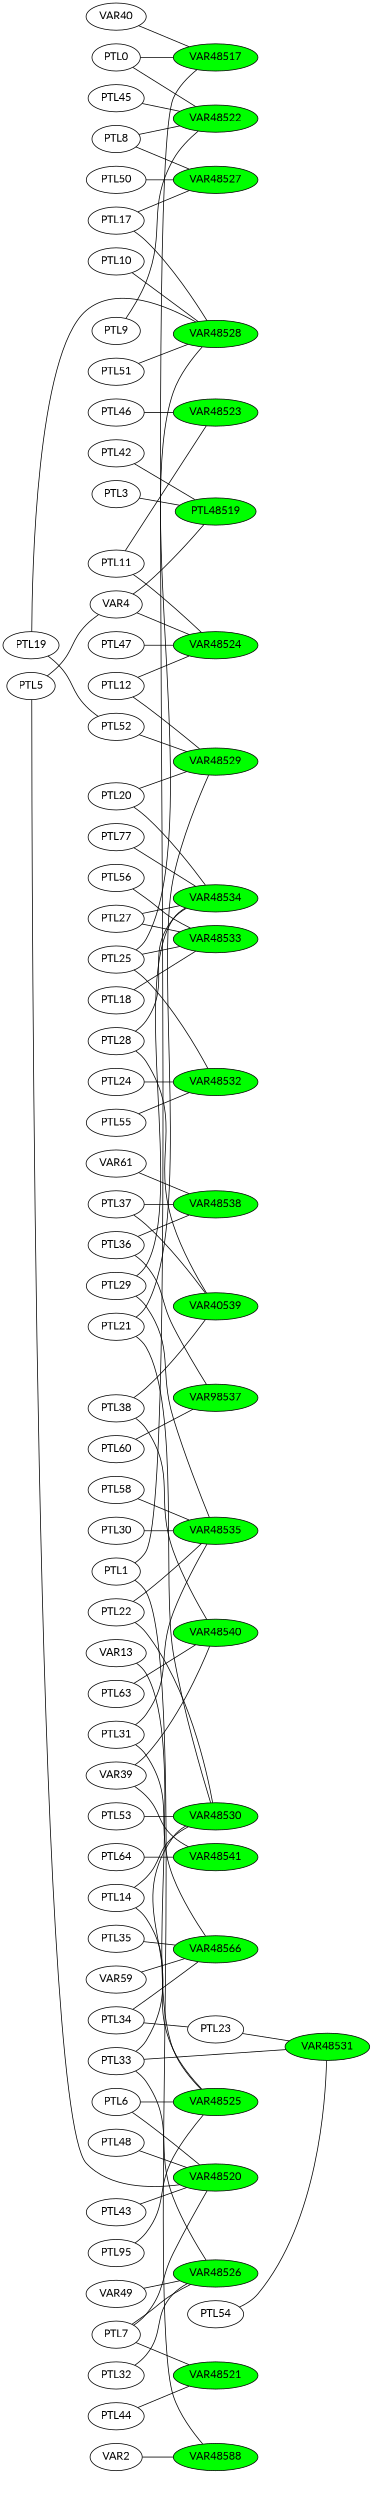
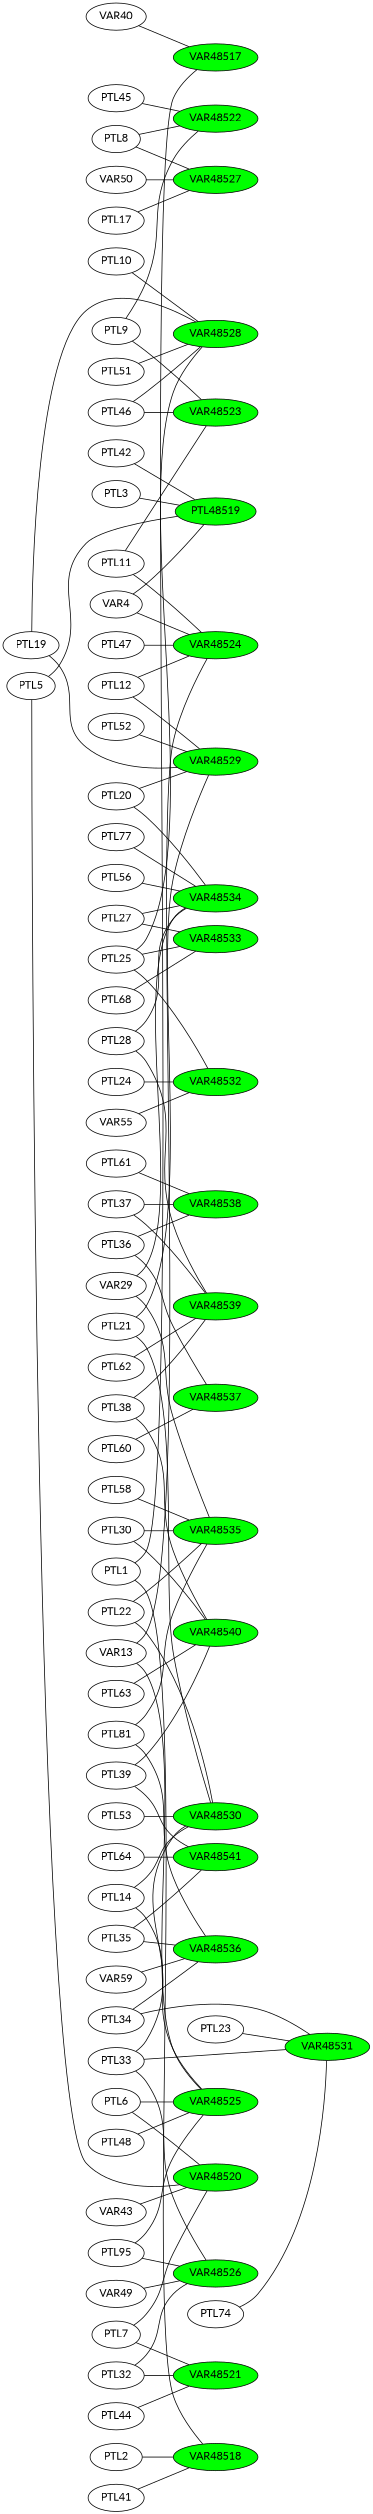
  graph {
    fontname=Lato
    rankdir=LR
    node [fontname=Lato]
    edge [fontname=Lato]
    VAR48517 [fillcolor=green style=filled]
-   PTL0
    VAR48522 [fillcolor=green style=filled]
    PTL1
-   VAR48518 [fillcolor=green style=filled label=VAR48588]
-   PTL2 [label=VAR2]
+   VAR48518 [fillcolor=green style=filled]
+   PTL2
    VAR48523 [fillcolor=green style=filled]
    n8 [fillcolor=green label=PTL48519 style=filled]
    PTL3
    n10 [label=VAR4]
    VAR48524 [fillcolor=green style=filled]
    PTL5
    VAR48520 [fillcolor=green style=filled]
    PTL6
    VAR48525 [fillcolor=green style=filled]
    PTL7
    VAR48521 [fillcolor=green style=filled]
    PTL8
    VAR48527 [fillcolor=green style=filled]
    PTL9
    VAR48528 [fillcolor=green style=filled]
    PTL10
    PTL11
    PTL12
    VAR48529 [fillcolor=green style=filled]
    n26 [label=VAR13]
    PTL14
    VAR48530 [fillcolor=green style=filled]
    n29 [label=PTL95]
    VAR48526 [fillcolor=green style=filled]
    VAR48532 [fillcolor=green style=filled]
    PTL17
    VAR48533 [fillcolor=green style=filled]
-   PTL18
+   PTL18 [label=PTL68]
    PTL19
    PTL20
    VAR48534 [fillcolor=green style=filled]
    PTL21
    PTL22
    VAR48535 [fillcolor=green style=filled]
    VAR48531 [fillcolor=green style=filled]
    PTL23
    PTL24
-   VAR48537 [fillcolor=green style=filled label=VAR98537]
+   VAR48537 [fillcolor=green style=filled]
    PTL25
    VAR48538 [fillcolor=green style=filled]
    PTL27
    PTL28
-   VAR48539 [fillcolor=green style=filled label=VAR40539]
-   PTL29
+   VAR48539 [fillcolor=green style=filled]
+   PTL29 [label=VAR29]
    PTL30
    VAR48540 [fillcolor=green style=filled]
-   PTL31
-   VAR48536 [fillcolor=green style=filled label=VAR48566]
+   PTL31 [label=PTL81]
+   VAR48536 [fillcolor=green style=filled]
    PTL32
    PTL33
    PTL34
    PTL35
    VAR48541 [fillcolor=green style=filled]
    PTL36
    PTL37
    PTL38
-   PTL39 [label=VAR39]
+   PTL39
    n64 [label=VAR40]
+   PTL41
    PTL42
-   PTL43
+   PTL43 [label=VAR43]
    PTL44
    PTL45
    PTL46
    PTL47
    PTL48
    n73 [label=VAR49]
-   PTL50
+   PTL50 [label=VAR50]
    PTL51
    PTL52
    PTL53
-   PTL54
-   PTL55
+   PTL54 [label=PTL74]
+   PTL55 [label=VAR55]
    PTL56
    n81 [label=PTL77]
    PTL58
    n83 [label=VAR59]
    PTL60
-   PTL61 [label=VAR61]
+   PTL61
+   PTL62
    PTL63
    PTL64
-   PTL0 -- VAR48517
-   PTL0 -- VAR48522
    PTL1 -- VAR48517
    PTL1 -- VAR48518
    PTL2 -- VAR48518
    PTL3 -- n8
    n10 -- n8
    n10 -- VAR48524
-   PTL5 -- n10
+   PTL5 -- n8
    PTL5 -- VAR48520
    PTL6 -- VAR48520
    PTL6 -- VAR48525
    PTL7 -- VAR48520
    PTL7 -- VAR48521
    PTL8 -- VAR48522
    PTL8 -- VAR48527
    PTL9 -- VAR48522
+   PTL9 -- VAR48523
    PTL10 -- VAR48528
    PTL11 -- VAR48523
    PTL11 -- VAR48524
    PTL12 -- VAR48524
    PTL12 -- VAR48529
+   n26 -- VAR48524
    n26 -- VAR48525
    PTL14 -- VAR48525
    PTL14 -- VAR48530
    n29 -- VAR48525
-   PTL7 -- VAR48526
+   n29 -- VAR48526
    PTL17 -- VAR48527
-   PTL17 -- VAR48528
+   PTL46 -- VAR48528
    PTL18 -- VAR48533
    PTL19 -- VAR48528
-   PTL19 -- PTL52
+   PTL19 -- VAR48529
    PTL20 -- VAR48529
    PTL20 -- VAR48534
    PTL21 -- VAR48529
    PTL21 -- VAR48530
    PTL22 -- VAR48530
    PTL22 -- VAR48535
    PTL23 -- VAR48531
    PTL24 -- VAR48532
    PTL25 -- VAR48528
    PTL25 -- VAR48532
    PTL25 -- VAR48533
    PTL27 -- VAR48533
    PTL27 -- VAR48534
    PTL28 -- VAR48534
    PTL28 -- VAR48539
    PTL29 -- VAR48534
    PTL29 -- VAR48535
    PTL30 -- VAR48535
+   PTL30 -- VAR48540
    PTL31 -- VAR48535
    PTL31 -- VAR48536
+   PTL32 -- VAR48521
    PTL32 -- VAR48526
    PTL33 -- VAR48530
    PTL33 -- VAR48526
    PTL33 -- VAR48531
-   PTL34 -- PTL23
+   PTL34 -- VAR48531
    PTL34 -- VAR48536
    PTL35 -- VAR48536
+   PTL35 -- VAR48541
    PTL36 -- VAR48537
    PTL36 -- VAR48538
    PTL37 -- VAR48538
    PTL37 -- VAR48539
    PTL38 -- VAR48539
    PTL38 -- VAR48540
    PTL39 -- VAR48540
    PTL39 -- VAR48541
    n64 -- VAR48517
+   PTL41 -- VAR48518
    PTL42 -- n8
    PTL43 -- VAR48520
    PTL44 -- VAR48521
    PTL45 -- VAR48522
    PTL46 -- VAR48523
    PTL47 -- VAR48524
-   PTL48 -- VAR48520
+   PTL48 -- VAR48525
    n73 -- VAR48526
    PTL50 -- VAR48527
    PTL51 -- VAR48528
    PTL52 -- VAR48529
    PTL53 -- VAR48530
    PTL54 -- VAR48531
    PTL55 -- VAR48532
-   PTL56 -- VAR48533
+   PTL56 -- VAR48534
    n81 -- VAR48534
    PTL58 -- VAR48535
    n83 -- VAR48536
    PTL60 -- VAR48537
    PTL61 -- VAR48538
+   PTL62 -- VAR48539
    PTL63 -- VAR48540
    PTL64 -- VAR48541
  }
